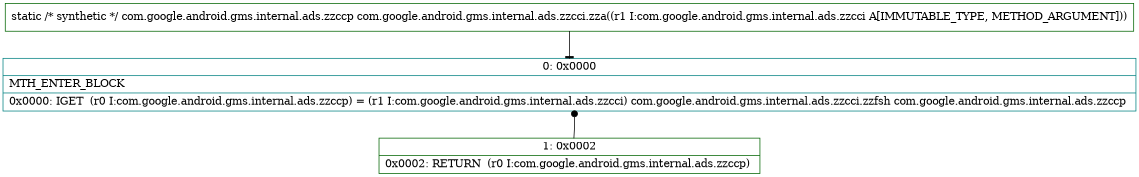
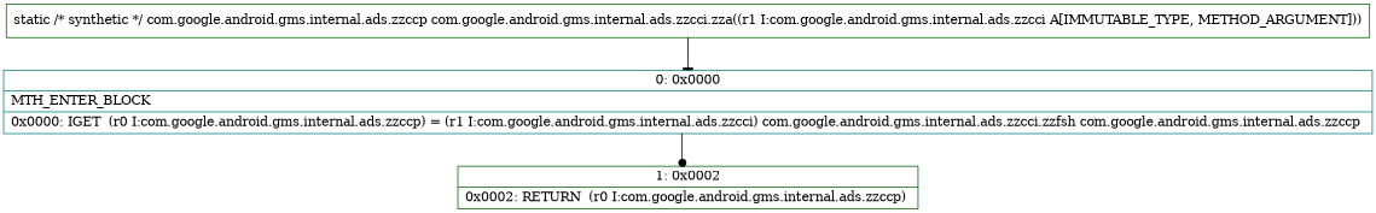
  digraph {
    node [shape=record color=darkgreen]
    n1 [label="{0\:\ 0x0000|MTH_ENTER_BLOCK\l|0x0000: IGET  (r0 I:com.google.android.gms.internal.ads.zzccp) = (r1 I:com.google.android.gms.internal.ads.zzcci) com.google.android.gms.internal.ads.zzcci.zzfsh com.google.android.gms.internal.ads.zzccp \l}" color=teal]
    n2 [label="{1\:\ 0x0002|0x0002: RETURN  (r0 I:com.google.android.gms.internal.ads.zzccp) \l}"]
    n3 [label="{static \/* synthetic *\/ com.google.android.gms.internal.ads.zzccp com.google.android.gms.internal.ads.zzcci.zza((r1 I:com.google.android.gms.internal.ads.zzcci A[IMMUTABLE_TYPE, METHOD_ARGUMENT])) }"]
-   n2 -> n1 [arrowhead=dot]
+   n1 -> n2 [arrowhead=dot]
    n3 -> n1 [arrowhead=tee]
  }
